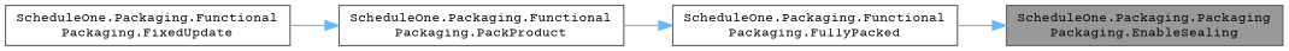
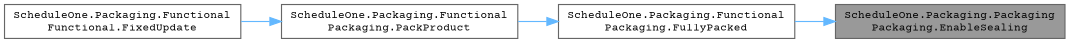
  digraph {
    fontname="Courier Prime"
    rankdir=RL
    node [color=grey40 fillcolor=white fontname="Courier Prime" fontsize=10 shape=box style=filled]
    edge [color=steelblue1 dir=back fontname="Courier Prime" fontsize=10 labelfontname=Helvetica labelfontsize=10 style=solid]
    n1 [color=gray40 fillcolor=grey60 fontcolor=black height=0.2 label="ScheduleOne.Packaging.Packaging\lPackaging.EnableSealing" width=0.4]
    n2 [height=0.2 label="ScheduleOne.Packaging.Functional\lPackaging.FullyPacked" width=0.4]
    n3 [height=0.2 label="ScheduleOne.Packaging.Functional\lPackaging.PackProduct" width=0.4]
-   n4 [height=0.2 label="ScheduleOne.Packaging.Functional\lPackaging.FixedUpdate" width=0.4]
+   n4 [height=0.2 label="ScheduleOne.Packaging.Functional\lFunctional.FixedUpdate" width=0.4]
    n1 -> n2
    n2 -> n3
    n3 -> n4
  }
